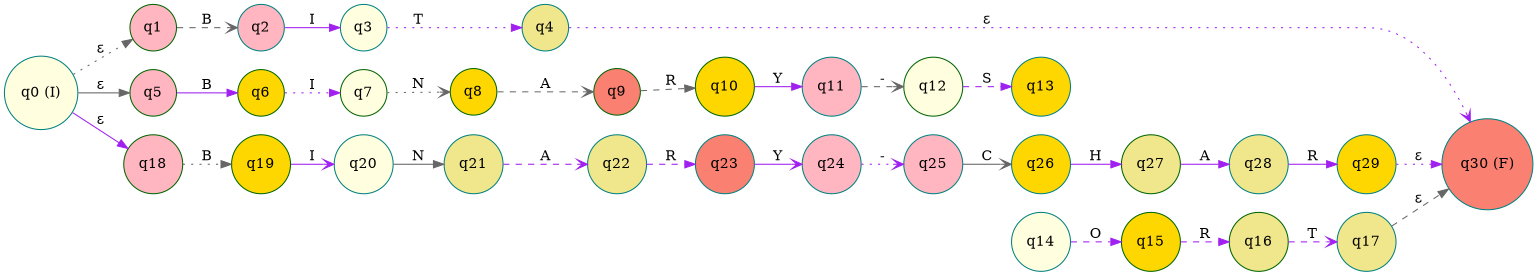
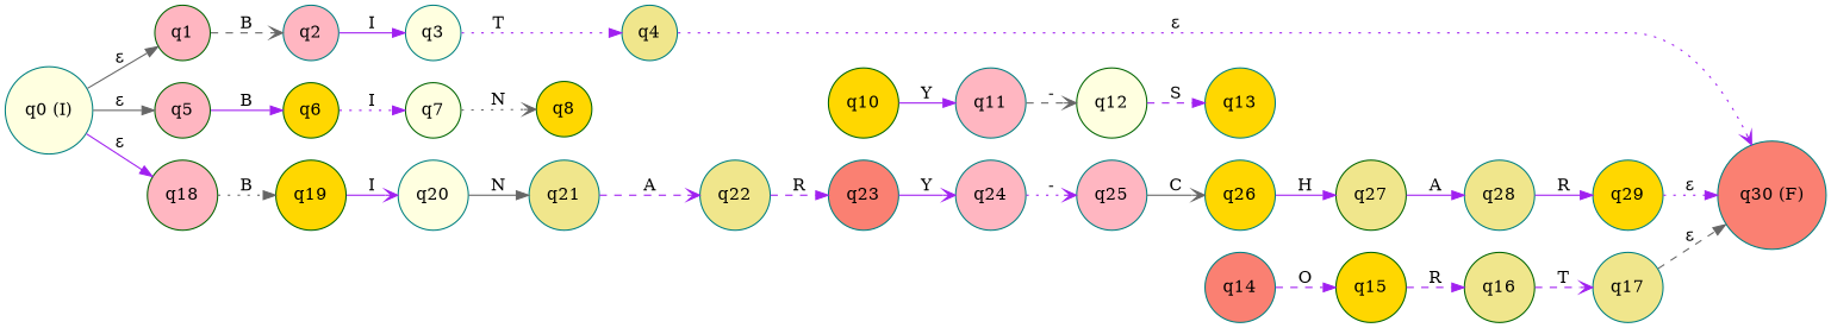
  digraph {
    rankdir=LR
    node [color=teal fillcolor=gold shape=circle style=filled]
    edge [arrowhead=normal color=purple style=solid]
    n1 [fillcolor=lightyellow label="q0 (I)"]
    n2 [color=darkgreen fillcolor=lightpink label=q1]
    n3 [color=darkgreen fillcolor=lightpink label=q5]
    n4 [color=darkgreen fillcolor=lightpink label=q18]
    n5 [fillcolor=lightpink label=q2]
    n6 [color=darkgreen label=q6]
    n7 [color=darkgreen label=q19]
    n8 [fillcolor=lightyellow label=q3]
    n9 [fillcolor=khaki label=q4]
    n10 [fillcolor=salmon label="q30 (F)"]
    n11 [color=darkgreen fillcolor=lightyellow label=q7]
    n12 [color=darkgreen label=q8]
-   n13 [color=darkgreen fillcolor=salmon label=q9]
    n14 [color=darkgreen label=q10]
    n15 [fillcolor=lightpink label=q11]
    n16 [color=darkgreen fillcolor=lightyellow label=q12]
    n17 [label=q13]
-   n18 [fillcolor=lightyellow label=q14]
+   n18 [fillcolor=salmon label=q14]
    n19 [color=darkgreen label=q15]
    n20 [color=darkgreen fillcolor=khaki label=q16]
    n21 [fillcolor=khaki label=q17]
    n22 [fillcolor=lightyellow label=q20]
    n23 [fillcolor=khaki label=q21]
    n24 [fillcolor=khaki label=q22]
    n25 [fillcolor=salmon label=q23]
    n26 [fillcolor=lightpink label=q24]
    n27 [fillcolor=lightpink label=q25]
    n28 [label=q26]
    n29 [color=darkgreen fillcolor=khaki label=q27]
    n30 [fillcolor=khaki label=q28]
    n31 [label=q29]
-   n1 -> n2 [color=gray40 label="ε" style=dotted]
+   n1 -> n2 [color=gray40 label="ε"]
    n1 -> n3 [color=gray40 label="ε"]
    n1 -> n4 [label="ε"]
    n2 -> n5 [arrowhead=vee color=gray40 label=B style=dashed]
    n3 -> n6 [label=B]
    n4 -> n7 [color=gray40 label=B style=dotted]
    n5 -> n8 [label=I]
    n6 -> n11 [label=I style=dotted]
    n7 -> n22 [arrowhead=vee label=I]
    n8 -> n9 [label=T style=dotted]
    n9 -> n10 [arrowhead=vee label="ε" style=dotted]
    n11 -> n12 [arrowhead=vee color=gray40 label=N style=dotted]
-   n12 -> n13 [arrowhead=vee color=gray40 label=A style=dashed]
-   n13 -> n14 [color=gray40 label=R style=dashed]
    n14 -> n15 [label=Y]
    n15 -> n16 [arrowhead=vee color=gray40 label="-" style=dashed]
    n16 -> n17 [label=S style=dashed]
    n18 -> n19 [label=O style=dashed]
    n19 -> n20 [label=R style=dashed]
    n20 -> n21 [arrowhead=vee label=T style=dashed]
    n21 -> n10 [color=gray40 label="ε" style=dashed]
    n22 -> n23 [color=gray40 label=N]
    n23 -> n24 [arrowhead=vee label=A style=dashed]
    n24 -> n25 [label=R style=dashed]
    n25 -> n26 [arrowhead=vee label=Y]
    n26 -> n27 [arrowhead=vee label="-" style=dotted]
    n27 -> n28 [arrowhead=vee color=gray40 label=C]
    n28 -> n29 [label=H]
    n29 -> n30 [label=A]
    n30 -> n31 [label=R]
    n31 -> n10 [label="ε" style=dotted]
  }
